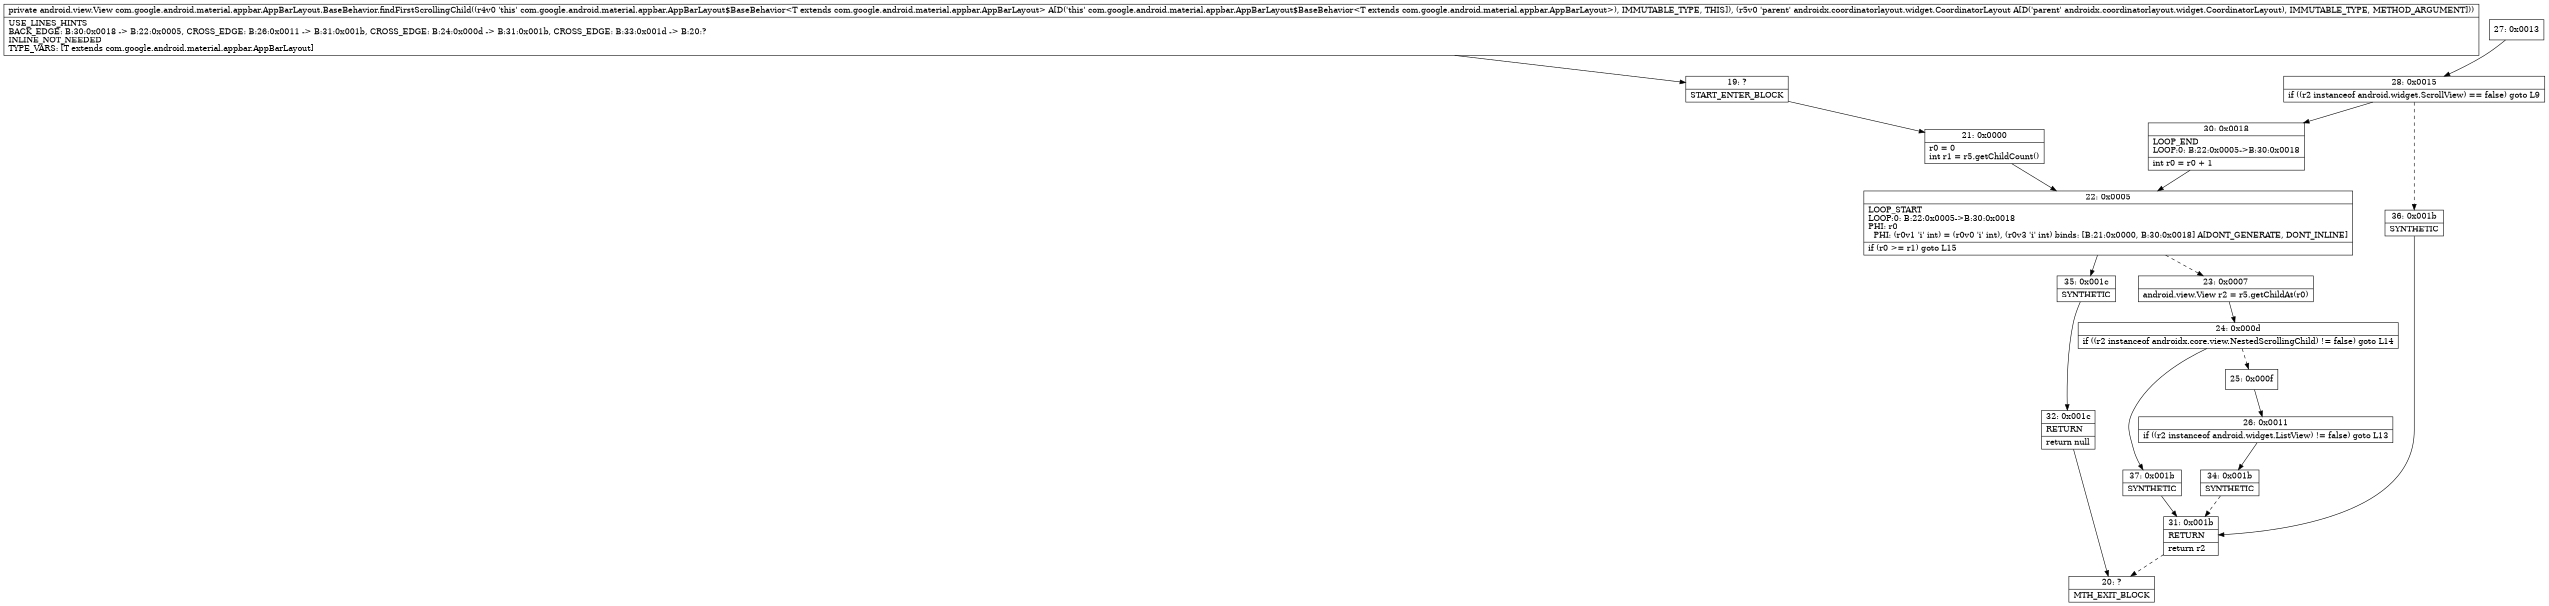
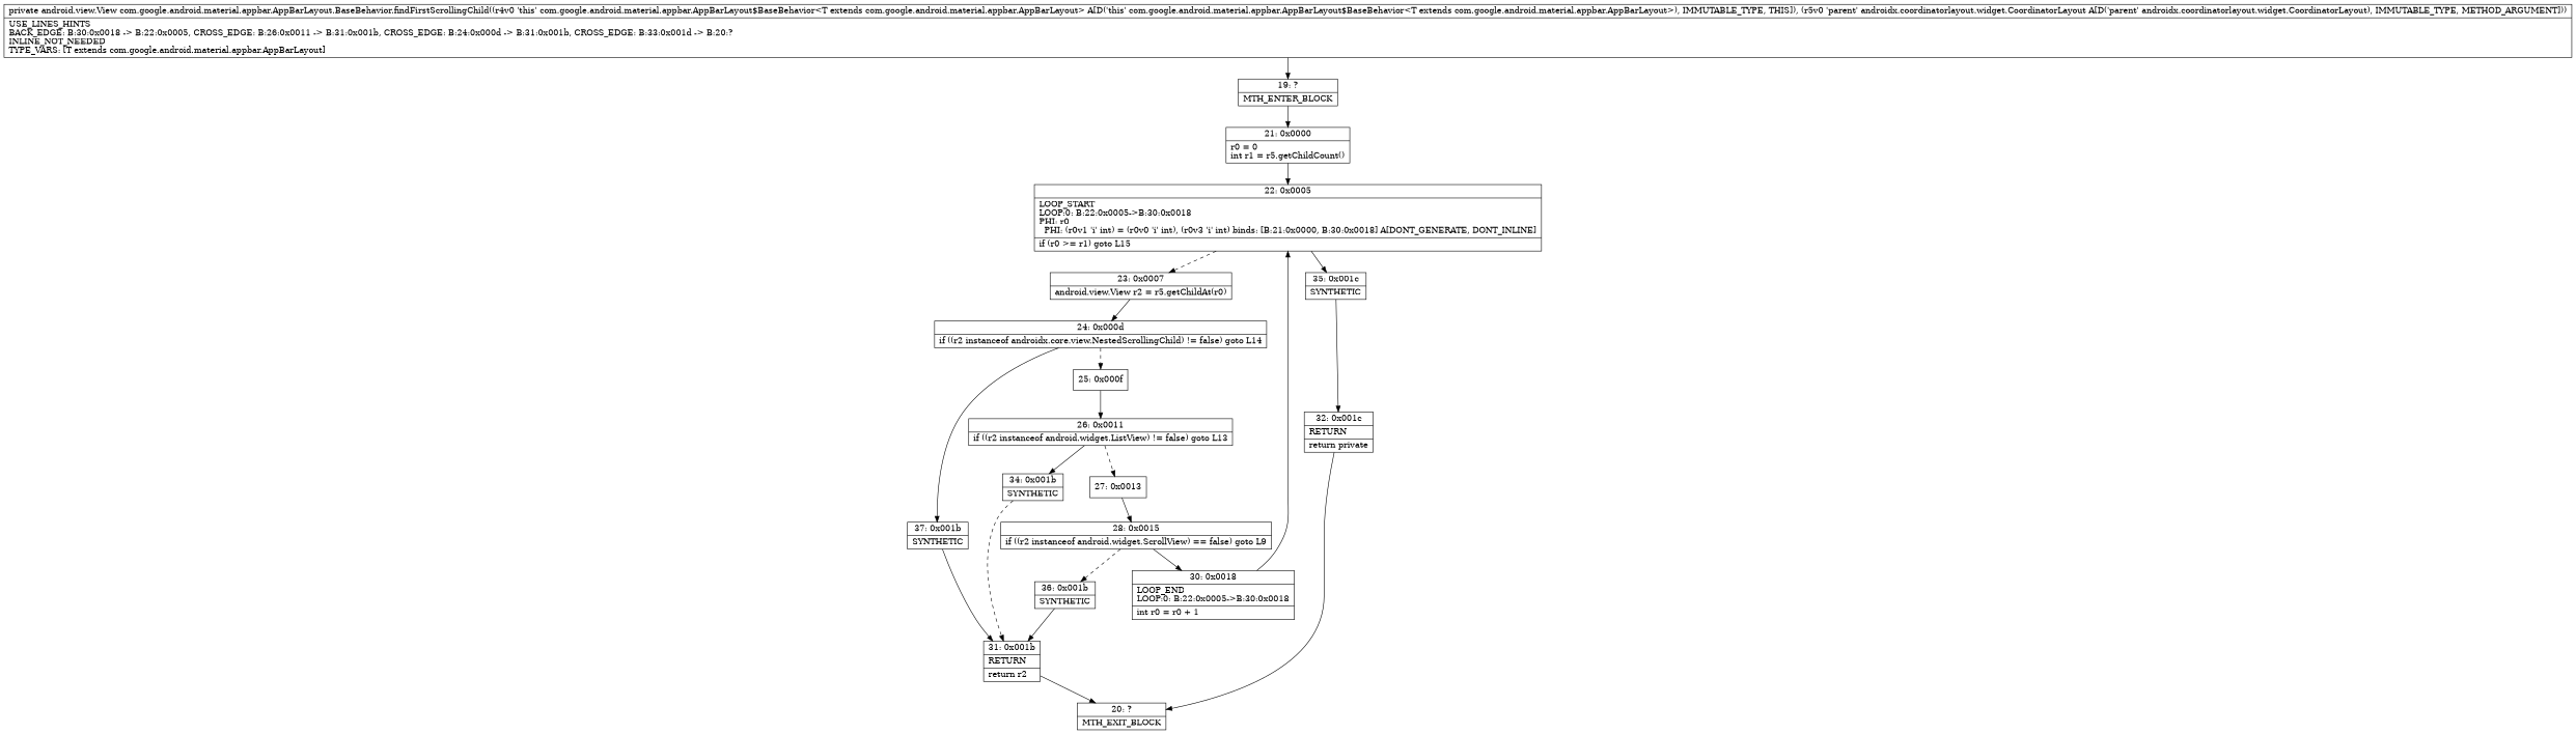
  digraph {
    node [shape=record]
-   n1 [label="{19\:\ ?|START_ENTER_BLOCK\l}"]
+   n1 [label="{19\:\ ?|MTH_ENTER_BLOCK\l}"]
    n2 [label="{21\:\ 0x0000|r0 = 0\lint r1 = r5.getChildCount()\l}"]
    n3 [label="{22\:\ 0x0005|LOOP_START\lLOOP:0: B:22:0x0005\-\>B:30:0x0018\lPHI: r0 \l  PHI: (r0v1 'i' int) = (r0v0 'i' int), (r0v3 'i' int) binds: [B:21:0x0000, B:30:0x0018] A[DONT_GENERATE, DONT_INLINE]\l|if (r0 \>= r1) goto L15\l}"]
    n4 [label="{23\:\ 0x0007|android.view.View r2 = r5.getChildAt(r0)\l}"]
    n5 [label="{35\:\ 0x001c|SYNTHETIC\l}"]
    n6 [label="{24\:\ 0x000d|if ((r2 instanceof androidx.core.view.NestedScrollingChild) != false) goto L14\l}"]
-   n7 [label="{32\:\ 0x001c|RETURN\l|return null\l}"]
+   n7 [label="{32\:\ 0x001c|RETURN\l|return private\l}"]
    n8 [label="{25\:\ 0x000f}"]
    n9 [label="{37\:\ 0x001b|SYNTHETIC\l}"]
    n10 [label="{26\:\ 0x0011|if ((r2 instanceof android.widget.ListView) != false) goto L13\l}"]
    n11 [label="{31\:\ 0x001b|RETURN\l|return r2\l}"]
    n12 [label="{27\:\ 0x0013}"]
    n13 [label="{34\:\ 0x001b|SYNTHETIC\l}"]
    n14 [label="{28\:\ 0x0015|if ((r2 instanceof android.widget.ScrollView) == false) goto L9\l}"]
    n15 [label="{30\:\ 0x0018|LOOP_END\lLOOP:0: B:22:0x0005\-\>B:30:0x0018\l|int r0 = r0 + 1\l}"]
    n16 [label="{36\:\ 0x001b|SYNTHETIC\l}"]
    n17 [label="{20\:\ ?|MTH_EXIT_BLOCK\l}"]
    n18 [label="{private android.view.View com.google.android.material.appbar.AppBarLayout.BaseBehavior.findFirstScrollingChild((r4v0 'this' com.google.android.material.appbar.AppBarLayout$BaseBehavior\<T extends com.google.android.material.appbar.AppBarLayout\> A[D('this' com.google.android.material.appbar.AppBarLayout$BaseBehavior\<T extends com.google.android.material.appbar.AppBarLayout\>), IMMUTABLE_TYPE, THIS]), (r5v0 'parent' androidx.coordinatorlayout.widget.CoordinatorLayout A[D('parent' androidx.coordinatorlayout.widget.CoordinatorLayout), IMMUTABLE_TYPE, METHOD_ARGUMENT]))  | USE_LINES_HINTS\lBACK_EDGE: B:30:0x0018 \-\> B:22:0x0005, CROSS_EDGE: B:26:0x0011 \-\> B:31:0x001b, CROSS_EDGE: B:24:0x000d \-\> B:31:0x001b, CROSS_EDGE: B:33:0x001d \-\> B:20:?\lINLINE_NOT_NEEDED\lTYPE_VARS: [T extends com.google.android.material.appbar.AppBarLayout]\l}"]
    n1 -> n2
    n2 -> n3
    n3 -> n4 [style=dashed]
    n3 -> n5
    n4 -> n6
    n5 -> n7
    n6 -> n8 [style=dashed]
    n6 -> n9
    n7 -> n17
    n8 -> n10
    n9 -> n11
+   n10 -> n12 [style=dashed]
    n10 -> n13
-   n11 -> n17 [style=dashed]
+   n11 -> n17
    n12 -> n14
    n13 -> n11 [style=dashed]
    n14 -> n15
    n14 -> n16 [style=dashed]
    n15 -> n3
    n16 -> n11
    n18 -> n1
  }
